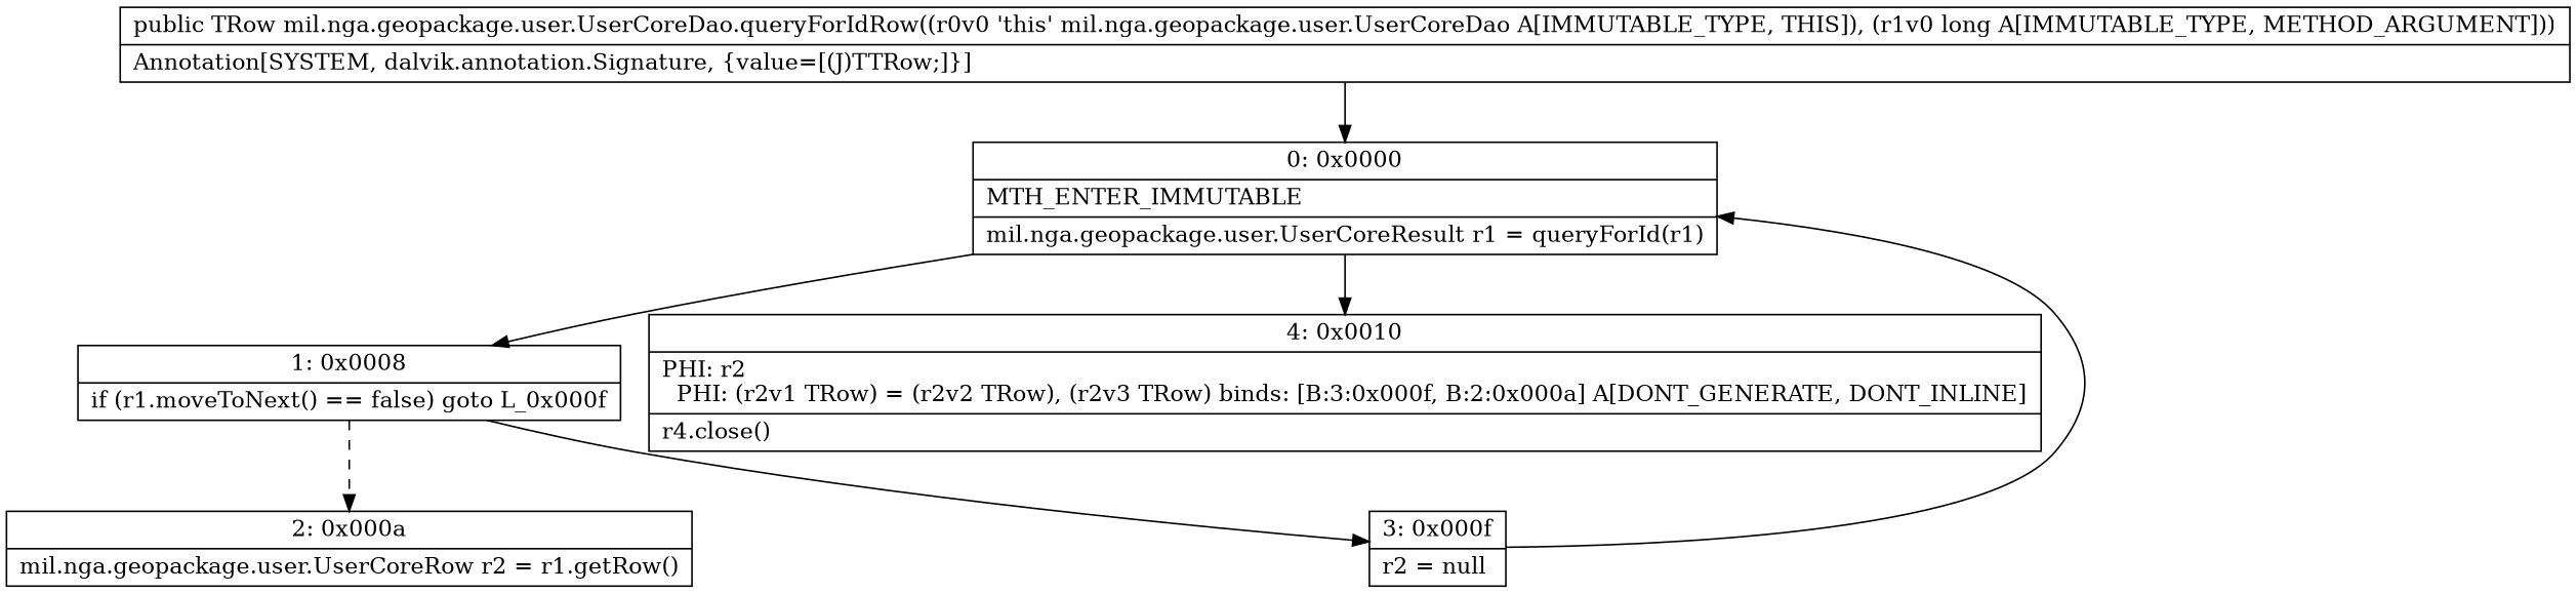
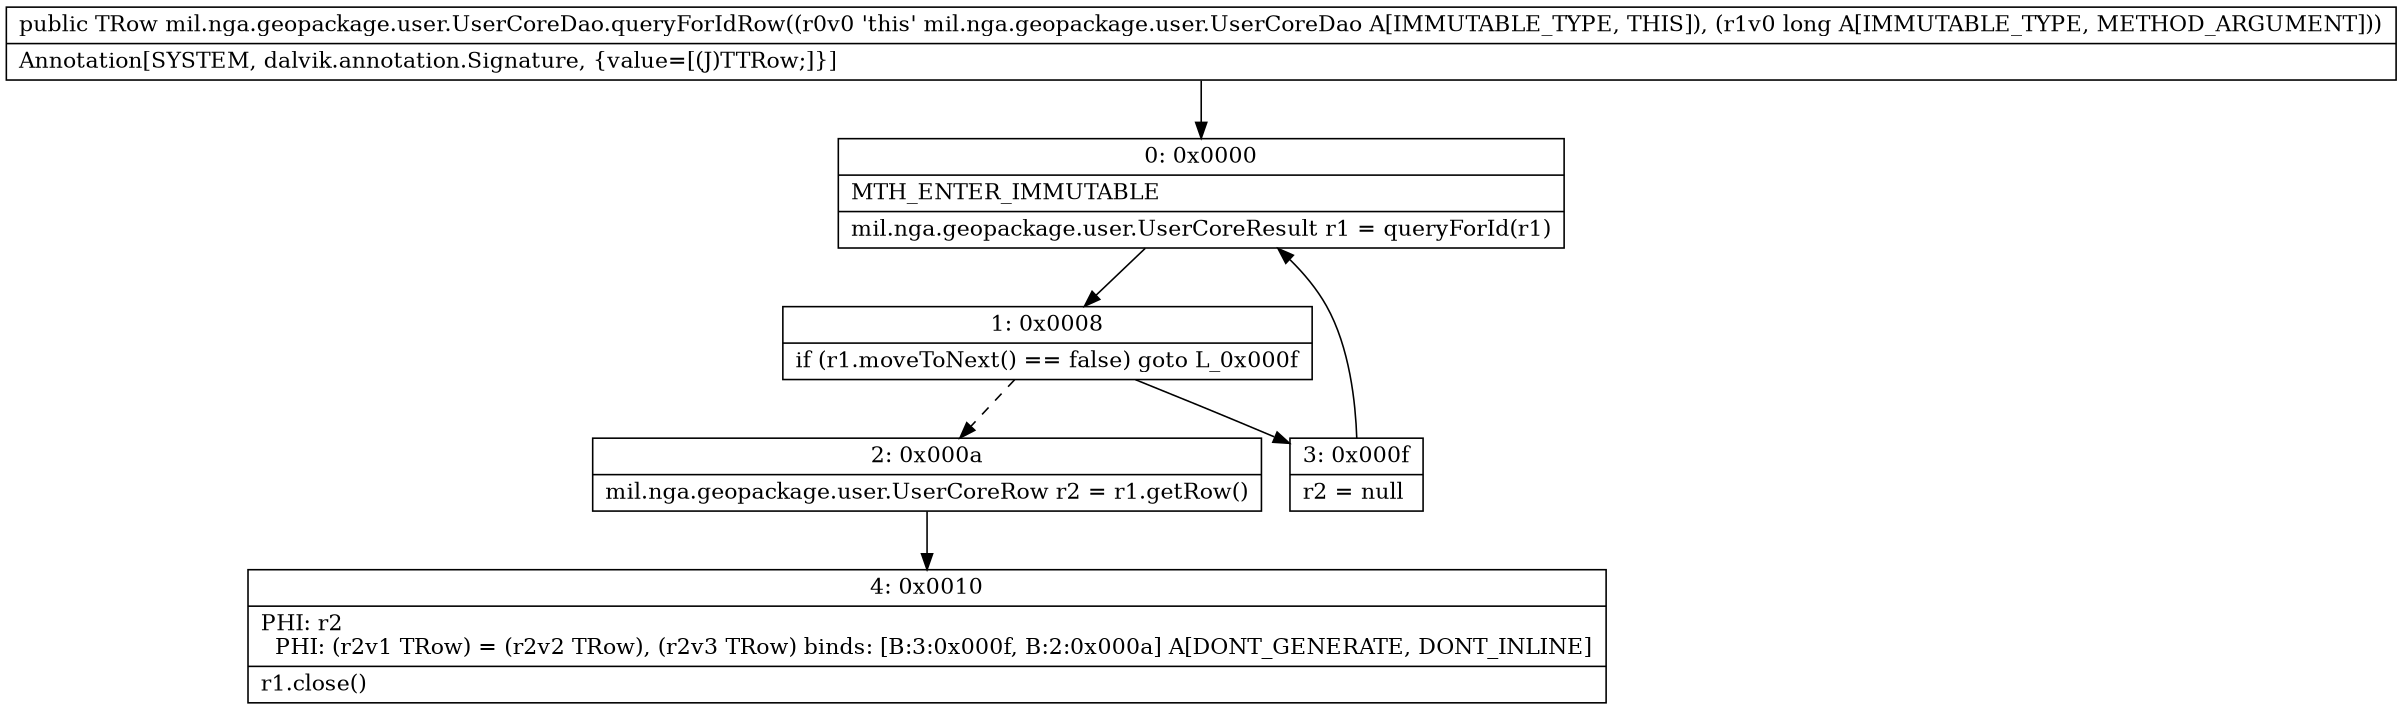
  digraph {
    node [shape=record]
    n1 [label="{0\:\ 0x0000|MTH_ENTER_IMMUTABLE\l|mil.nga.geopackage.user.UserCoreResult r1 = queryForId(r1)\l}"]
    n2 [label="{1\:\ 0x0008|if (r1.moveToNext() == false) goto L_0x000f\l}"]
    n3 [label="{2\:\ 0x000a|mil.nga.geopackage.user.UserCoreRow r2 = r1.getRow()\l}"]
    n4 [label="{3\:\ 0x000f|r2 = null\l}"]
-   n5 [label="{4\:\ 0x0010|PHI: r2 \l  PHI: (r2v1 TRow) = (r2v2 TRow), (r2v3 TRow) binds: [B:3:0x000f, B:2:0x000a] A[DONT_GENERATE, DONT_INLINE]\l|r4.close()\l}"]
+   n5 [label="{4\:\ 0x0010|PHI: r2 \l  PHI: (r2v1 TRow) = (r2v2 TRow), (r2v3 TRow) binds: [B:3:0x000f, B:2:0x000a] A[DONT_GENERATE, DONT_INLINE]\l|r1.close()\l}"]
    n6 [label="{public TRow mil.nga.geopackage.user.UserCoreDao.queryForIdRow((r0v0 'this' mil.nga.geopackage.user.UserCoreDao A[IMMUTABLE_TYPE, THIS]), (r1v0 long A[IMMUTABLE_TYPE, METHOD_ARGUMENT]))  | Annotation[SYSTEM, dalvik.annotation.Signature, \{value=[(J)TTRow;]\}]\l}"]
    n1 -> n2
    n2 -> n3 [style=dashed]
    n2 -> n4
-   n1 -> n5
+   n3 -> n5
    n4 -> n1
    n6 -> n1
  }
